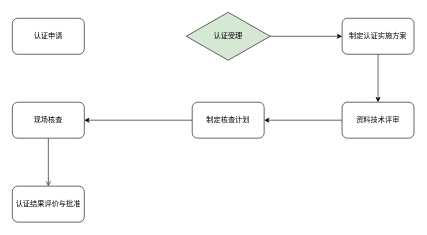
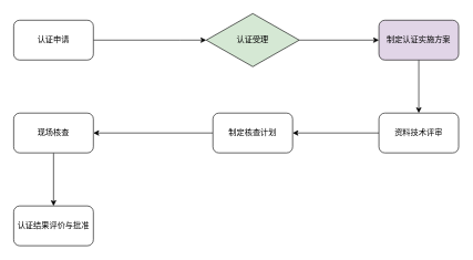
  <mxCell id="0" />
  <mxCell id="1" parent="0" />
+ <mxCell id="2" style="edgeStyle=orthogonalEdgeStyle;rounded=0;orthogonalLoop=1;jettySize=auto;html=1;entryX=0;entryY=0.5;entryDx=0;entryDy=0;" edge="1" parent="1" source="3" target="5"><mxGeometry relative="1" as="geometry"><Array as="points"><mxPoint x="270" y="60" /><mxPoint x="270" y="60" /></Array></mxGeometry></mxCell>
  <mxCell id="3" value="认证申请" style="rounded=1;whiteSpace=wrap;html=1;" vertex="1" parent="1"><mxGeometry x="20" y="30" width="120" height="60" as="geometry" /></mxCell>
  <mxCell id="4" style="edgeStyle=orthogonalEdgeStyle;rounded=0;orthogonalLoop=1;jettySize=auto;html=1;exitX=1;exitY=0.5;exitDx=0;exitDy=0;entryX=0;entryY=0.5;entryDx=0;entryDy=0;" edge="1" parent="1" source="5" target="7"><mxGeometry relative="1" as="geometry"><mxPoint x="572" y="68" as="targetPoint" /></mxGeometry></mxCell>
  <mxCell id="5" value="认证受理" style="rhombus;whiteSpace=wrap;html=1;fillColor=#d5e8d4;" vertex="1" parent="1"><mxGeometry x="310" y="20" width="140" height="80" as="geometry" /></mxCell>
  <mxCell id="6" style="edgeStyle=orthogonalEdgeStyle;rounded=0;orthogonalLoop=1;jettySize=auto;html=1;exitX=0.5;exitY=1;exitDx=0;exitDy=0;entryX=0.5;entryY=0;entryDx=0;entryDy=0;" edge="1" parent="1" source="7" target="9"><mxGeometry relative="1" as="geometry" /></mxCell>
- <mxCell id="7" value="制定认证实施方案" style="rounded=1;whiteSpace=wrap;html=1;" vertex="1" parent="1"><mxGeometry x="570" y="30" width="120" height="60" as="geometry" /></mxCell>
+ <mxCell id="7" value="制定认证实施方案" style="rounded=1;whiteSpace=wrap;html=1;fillColor=#e1d5e7;" vertex="1" parent="1"><mxGeometry x="570" y="30" width="120" height="60" as="geometry" /></mxCell>
  <mxCell id="8" style="edgeStyle=orthogonalEdgeStyle;rounded=0;orthogonalLoop=1;jettySize=auto;html=1;exitX=0;exitY=0.5;exitDx=0;exitDy=0;entryX=1;entryY=0.5;entryDx=0;entryDy=0;" edge="1" parent="1" source="9" target="11"><mxGeometry relative="1" as="geometry" /></mxCell>
  <mxCell id="9" value="资料技术评审" style="rounded=1;whiteSpace=wrap;html=1;" vertex="1" parent="1"><mxGeometry x="570" y="170" width="120" height="60" as="geometry" /></mxCell>
  <mxCell id="10" style="edgeStyle=orthogonalEdgeStyle;rounded=0;orthogonalLoop=1;jettySize=auto;html=1;exitX=0;exitY=0.5;exitDx=0;exitDy=0;entryX=1;entryY=0.5;entryDx=0;entryDy=0;" edge="1" parent="1" source="11" target="13"><mxGeometry relative="1" as="geometry" /></mxCell>
  <mxCell id="11" value="制定核查计划" style="rounded=1;whiteSpace=wrap;html=1;" vertex="1" parent="1"><mxGeometry x="320" y="170" width="120" height="60" as="geometry" /></mxCell>
- <mxCell id="12" style="edgeStyle=orthogonalEdgeStyle;rounded=0;orthogonalLoop=1;jettySize=auto;html=1;exitX=0.5;exitY=1;exitDx=0;exitDy=0;entryX=0.5;entryY=0;entryDx=0;entryDy=0;endArrow=open;" edge="1" parent="1" source="13" target="14"><mxGeometry relative="1" as="geometry" /></mxCell>
+ <mxCell id="12" style="edgeStyle=orthogonalEdgeStyle;rounded=0;orthogonalLoop=1;jettySize=auto;html=1;exitX=0.5;exitY=1;exitDx=0;exitDy=0;entryX=0.5;entryY=0;entryDx=0;entryDy=0;" edge="1" parent="1" source="13" target="14"><mxGeometry relative="1" as="geometry" /></mxCell>
  <mxCell id="13" value="现场核查" style="rounded=1;whiteSpace=wrap;html=1;" vertex="1" parent="1"><mxGeometry x="20" y="170" width="120" height="60" as="geometry" /></mxCell>
  <mxCell id="14" value="认证结果评价与批准" style="rounded=1;whiteSpace=wrap;html=1;" vertex="1" parent="1"><mxGeometry x="20" y="310" width="120" height="60" as="geometry" /></mxCell>
